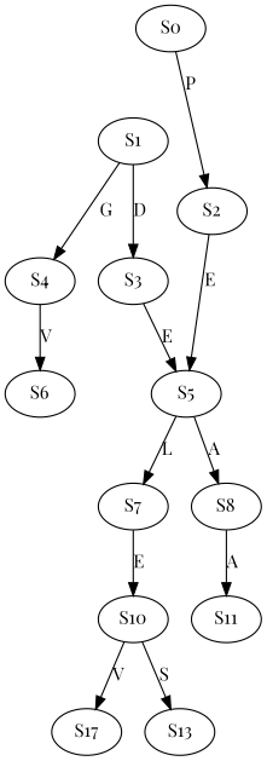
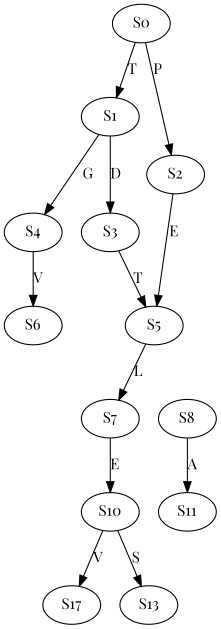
  strict digraph {
    fontname="Playfair Display"
    node [fontname="Playfair Display"]
    edge [fontname="Playfair Display"]
    S0
    S1
    S2
    S3
    S4
    S5
    S6
    S7
    S8
    S10
    S11
    n12 [label=S17]
    S13
+   S0 -> S1 [label=T]
    S0 -> S2 [label=P]
    S1 -> S3 [label=D]
    S1 -> S4 [label=G]
    S2 -> S5 [label=E]
-   S3 -> S5 [label=E]
+   S3 -> S5 [label=T]
    S4 -> S6 [label=V]
    S5 -> S7 [label=L]
-   S5 -> S8 [label=A]
    S7 -> S10 [label=E]
    S8 -> S11 [label=A]
    S10 -> n12 [label=V]
    S10 -> S13 [label=S]
  }
